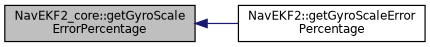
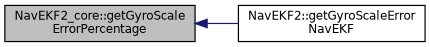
  digraph {
    rankdir=LR
    node [color=black fontname=Helvetica fontsize=10 shape=record style=filled]
    n1 [fillcolor=grey75 fontcolor=black height=0.2 label="NavEKF2_core::getGyroScale\lErrorPercentage" width=0.4]
-   n2 [fillcolor=white height=0.2 label="NavEKF2::getGyroScaleError\lPercentage" width=0.4]
+   n2 [fillcolor=white height=0.2 label="NavEKF2::getGyroScaleError\lNavEKF" width=0.4]
    n1 -> n2 [color=midnightblue dir=back fontname=Helvetica fontsize=10 labelfontname=Helvetica labelfontsize=10 style=solid]
  }
